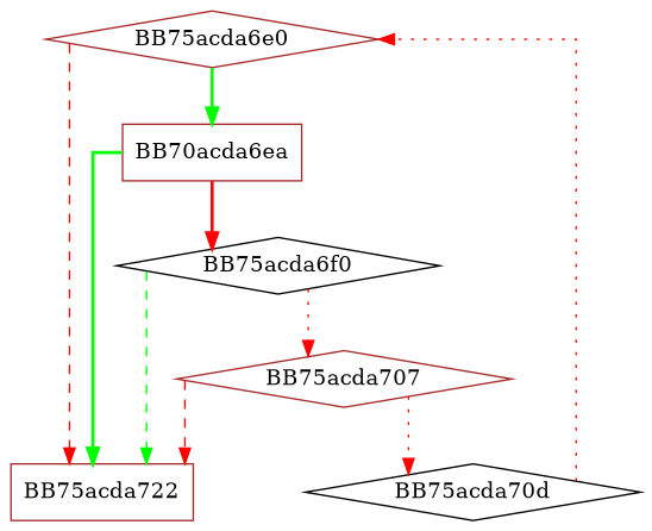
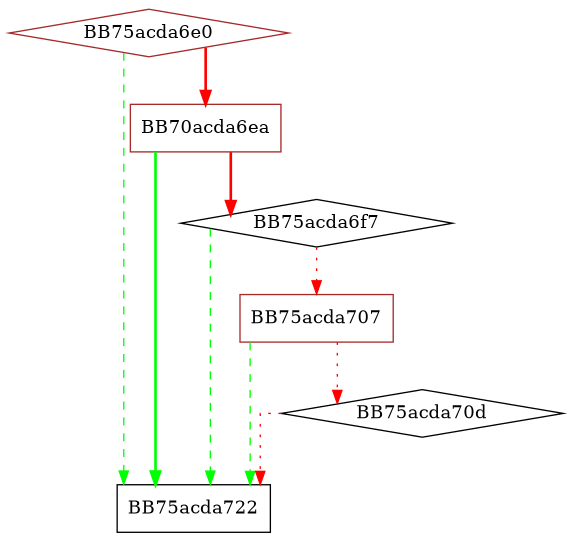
  digraph {
    splines=ortho
    node [color=black shape=diamond]
    edge [color=red style=dashed]
-   BB75acda722 [color=brown shape=box]
+   BB75acda722 [shape=box]
    BB75acda6e0 [color=brown]
    n3 [color=brown label=BB70acda6ea shape=box]
-   BB75acda6f0
-   BB75acda707 [color=brown]
+   BB75acda6f0 [label=BB75acda6f7]
+   BB75acda707 [color=brown shape=box]
    BB75acda70d
-   BB75acda6e0 -> BB75acda722
-   BB75acda6e0 -> n3 [color=green style=bold]
+   BB75acda6e0 -> BB75acda722 [color=green]
+   BB75acda6e0 -> n3 [style=bold]
    n3 -> BB75acda722 [color=green style=bold]
    n3 -> BB75acda6f0 [style=bold]
    BB75acda6f0 -> BB75acda722 [color=green]
    BB75acda6f0 -> BB75acda707 [style=dotted]
-   BB75acda707 -> BB75acda722
+   BB75acda707 -> BB75acda722 [color=green]
    BB75acda707 -> BB75acda70d [style=dotted]
-   BB75acda70d -> BB75acda6e0 [style=dotted]
+   BB75acda70d -> BB75acda722 [style=dotted]
  }
